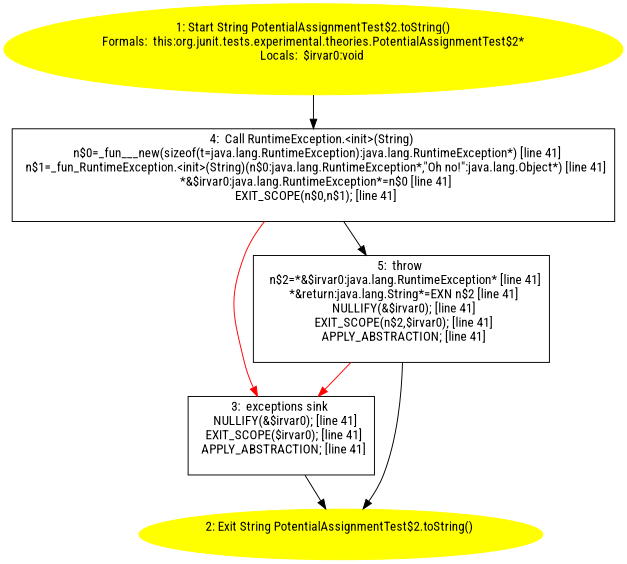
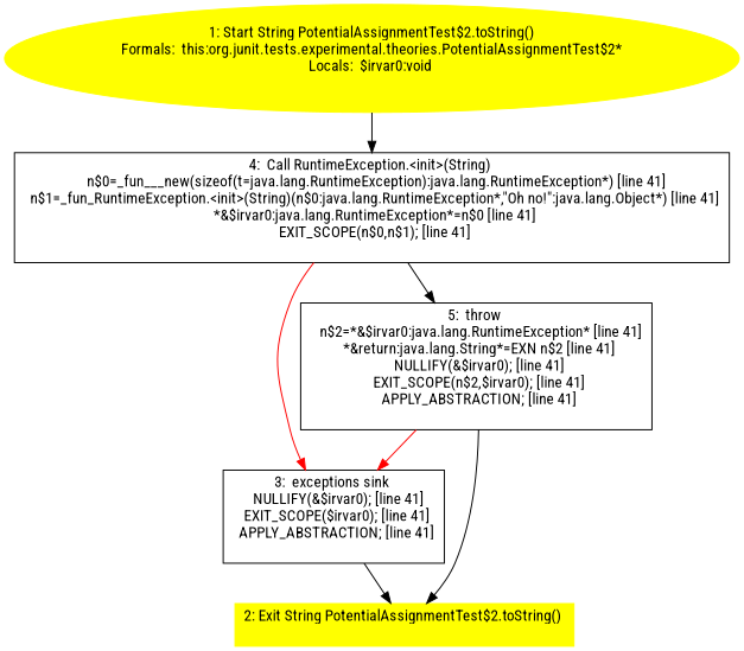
  digraph {
    fontname="Roboto Condensed"
    node [fontname="Roboto Condensed" shape=box]
    edge [fontname="Roboto Condensed"]
    n1 [color=yellow label="1: Start String PotentialAssignmentTest$2.toString()\nFormals:  this:org.junit.tests.experimental.theories.PotentialAssignmentTest$2*\nLocals:  $irvar0:void \n  " style=filled shape=""]
    n2 [label="4:  Call RuntimeException.<init>(String) \n   n$0=_fun___new(sizeof(t=java.lang.RuntimeException):java.lang.RuntimeException*) [line 41]\n  n$1=_fun_RuntimeException.<init>(String)(n$0:java.lang.RuntimeException*,\"Oh no!\":java.lang.Object*) [line 41]\n  *&$irvar0:java.lang.RuntimeException*=n$0 [line 41]\n  EXIT_SCOPE(n$0,n$1); [line 41]\n "]
    n3 [label="3:  exceptions sink \n   NULLIFY(&$irvar0); [line 41]\n  EXIT_SCOPE($irvar0); [line 41]\n  APPLY_ABSTRACTION; [line 41]\n "]
    n4 [label="5:  throw \n   n$2=*&$irvar0:java.lang.RuntimeException* [line 41]\n  *&return:java.lang.String*=EXN n$2 [line 41]\n  NULLIFY(&$irvar0); [line 41]\n  EXIT_SCOPE(n$2,$irvar0); [line 41]\n  APPLY_ABSTRACTION; [line 41]\n "]
-   n5 [color=yellow label="2: Exit String PotentialAssignmentTest$2.toString() \n  " style=filled shape=""]
+   n5 [color=yellow label="2: Exit String PotentialAssignmentTest$2.toString() \n  " style=filled]
    n1 -> n2
    n2 -> n3 [color=red]
    n2 -> n4
    n3 -> n5
    n4 -> n3 [color=red]
    n4 -> n5
  }
